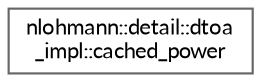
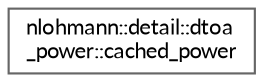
  digraph {
    rankdir=LR
    fontname=Lato
-   n1 [color=grey40 fillcolor=white fontname=Lato fontsize=10 height=0.2 label="nlohmann::detail::dtoa\l_impl::cached_power" shape=box style=filled width=0.4]
+   n1 [color=grey40 fillcolor=white fontname=Lato fontsize=10 height=0.2 label="nlohmann::detail::dtoa\l_power::cached_power" shape=box style=filled width=0.4]
  }
